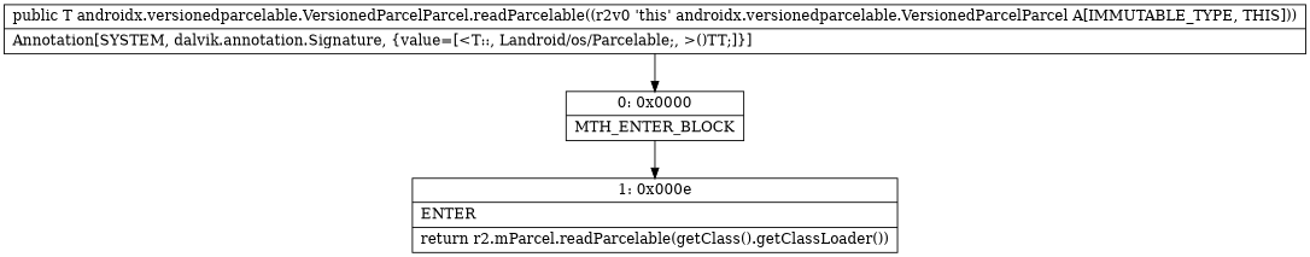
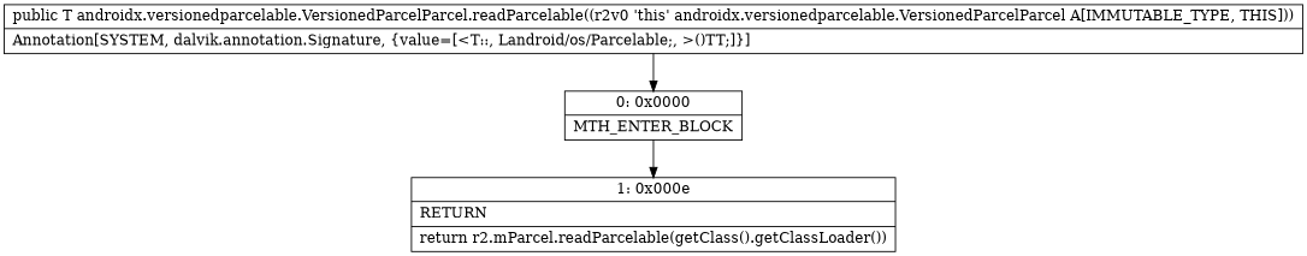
  digraph {
    node [shape=record]
    n1 [label="{0\:\ 0x0000|MTH_ENTER_BLOCK\l}"]
-   n2 [label="{1\:\ 0x000e|ENTER\l|return r2.mParcel.readParcelable(getClass().getClassLoader())\l}"]
+   n2 [label="{1\:\ 0x000e|RETURN\l|return r2.mParcel.readParcelable(getClass().getClassLoader())\l}"]
    n3 [label="{public T androidx.versionedparcelable.VersionedParcelParcel.readParcelable((r2v0 'this' androidx.versionedparcelable.VersionedParcelParcel A[IMMUTABLE_TYPE, THIS]))  | Annotation[SYSTEM, dalvik.annotation.Signature, \{value=[\<T::, Landroid\/os\/Parcelable;, \>()TT;]\}]\l}"]
    n1 -> n2
    n3 -> n1
  }
